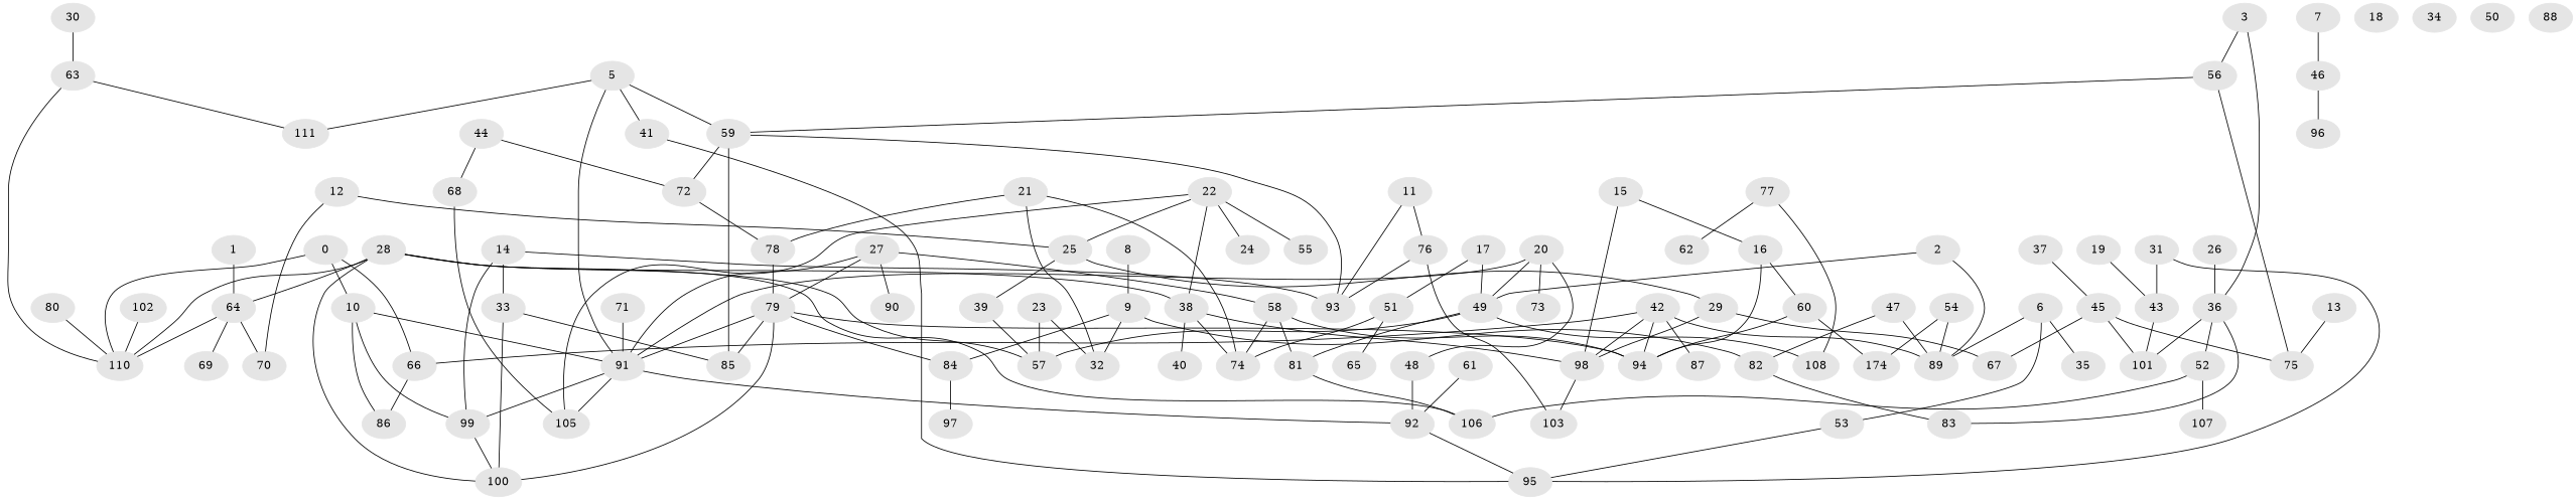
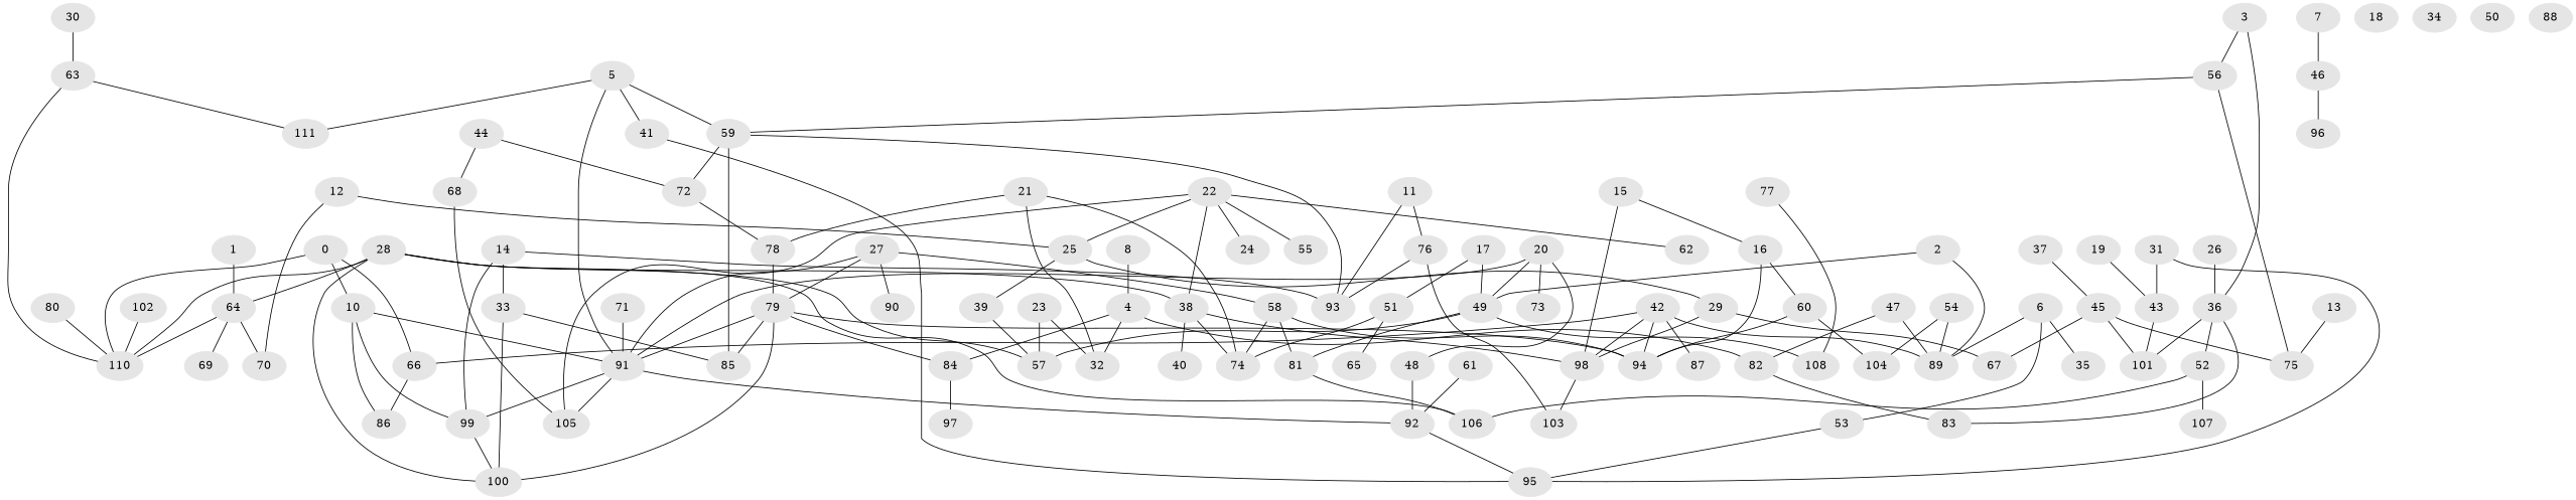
  graph {
    node [color=gray90 style=filled]
    1
    64
    110
    70
    69
    2
    49
    89
    57
    81
    108
    3
    36
    56
    52
    83
    101
    59
    75
    n20 [label=0]
    10
    66
    91
    86
    99
    5
    41
    111
    95
    93
    85
    72
    105
    92
    6
    35
    53
    7
    46
    96
    8
-   9
+   9 [label=4]
    32
    82
    84
    97
    100
    11
    76
    103
    12
    25
    29
    39
    13
    14
    33
    15
    16
    98
    60
    94
-   104 [label=174]
+   104
    79
    17
    51
    74
    65
    18
    19
    43
    20
    48
    73
    21
    78
    22
    24
    38
    55
    62
    40
    23
    67
    26
    27
    58
    90
    28
    106
    30
    63
    31
    34
    107
    37
    45
    42
    87
    44
    68
    47
    50
    54
    61
    71
    77
    80
    88
    102
    1 -- 64
    64 -- 110
    64 -- 70
    64 -- 69
    2 -- 49
    2 -- 89
    49 -- 57
    49 -- 81
    49 -- 108
    81 -- 106
    3 -- 36
    3 -- 56
    36 -- 52
    36 -- 83
    36 -- 101
    56 -- 59
    56 -- 75
    52 -- 106
    52 -- 107
    59 -- 93
    59 -- 85
    59 -- 72
    n20 -- 110
    n20 -- 10
    n20 -- 66
    10 -- 91
    10 -- 86
    10 -- 99
    66 -- 86
    91 -- 99
    91 -- 105
    91 -- 92
    99 -- 100
    5 -- 59
    5 -- 91
    5 -- 41
    5 -- 111
    41 -- 95
    72 -- 78
    92 -- 95
    6 -- 89
    6 -- 35
    6 -- 53
    53 -- 95
    7 -- 46
    46 -- 96
    8 -- 9
    9 -- 32
    9 -- 82
    9 -- 84
    82 -- 83
    84 -- 97
    11 -- 93
    11 -- 76
    76 -- 93
    76 -- 103
    12 -- 70
    12 -- 25
    25 -- 29
    25 -- 39
    29 -- 98
    29 -- 67
    39 -- 57
    13 -- 75
    14 -- 99
    14 -- 93
    14 -- 33
    33 -- 85
    33 -- 100
    15 -- 16
    15 -- 98
    16 -- 60
    16 -- 94
    98 -- 103
    60 -- 94
    60 -- 104
    79 -- 91
    79 -- 85
    79 -- 84
    79 -- 100
    79 -- 94
    17 -- 49
    17 -- 51
    51 -- 74
    51 -- 65
    19 -- 43
    43 -- 101
    20 -- 49
    20 -- 91
    20 -- 48
    20 -- 73
    48 -- 92
    21 -- 32
    21 -- 74
    21 -- 78
    78 -- 79
    22 -- 105
    22 -- 25
    22 -- 24
    22 -- 38
    22 -- 55
-   77 -- 62
+   22 -- 62
    38 -- 98
    38 -- 74
    38 -- 40
    23 -- 57
    23 -- 32
    26 -- 36
    27 -- 91
    27 -- 79
    27 -- 58
    27 -- 90
    58 -- 81
    58 -- 94
    58 -- 74
    28 -- 64
    28 -- 110
    28 -- 57
    28 -- 100
    28 -- 38
    28 -- 106
    30 -- 63
    63 -- 110
    63 -- 111
    31 -- 95
    31 -- 43
    37 -- 45
    45 -- 101
    45 -- 75
    45 -- 67
    42 -- 89
    42 -- 66
    42 -- 98
    42 -- 94
    42 -- 87
    44 -- 72
    44 -- 68
    68 -- 105
    47 -- 89
    47 -- 82
    54 -- 89
    54 -- 104
    61 -- 92
    71 -- 91
    77 -- 108
    80 -- 110
    102 -- 110
  }
